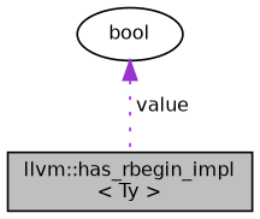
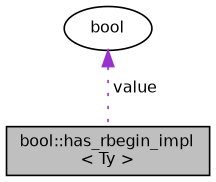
  digraph {
    node [color=black fontname=Helvetica fontsize=10]
-   n1 [fillcolor=grey75 fontcolor=black height=0.2 label="llvm::has_rbegin_impl\l\< Ty \>" shape=box style=filled width=0.4]
+   n1 [fillcolor=grey75 fontcolor=black height=0.2 label="bool::has_rbegin_impl\l\< Ty \>" shape=box style=filled width=0.4]
    n2 [height=0.2 label=bool shape=ellipse width=0.4]
    n2 -> n1 [color=darkorchid3 dir=back fontname=Helvetica fontsize=10 label=" value" labelfontname=Helvetica labelfontsize=10 style=dotted]
  }
